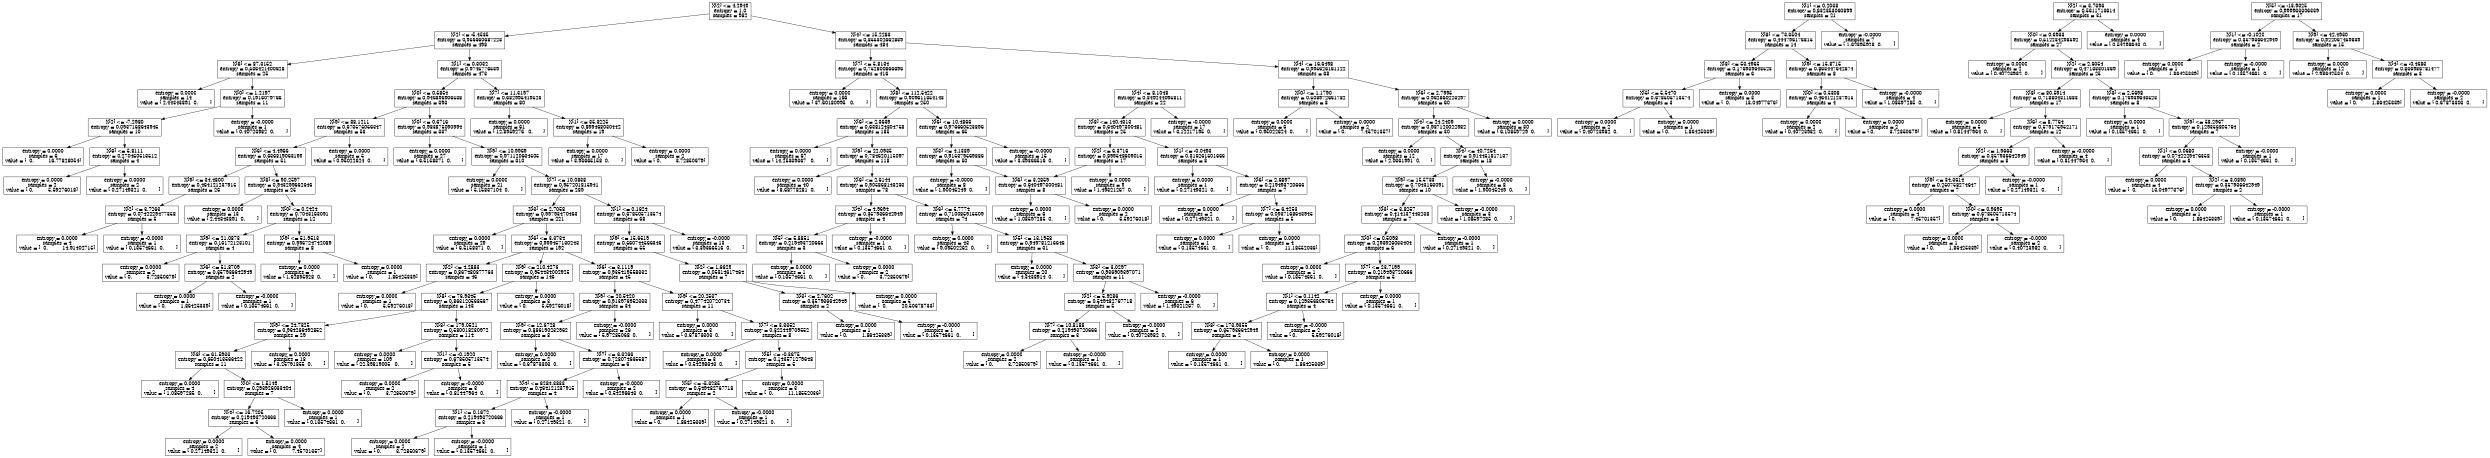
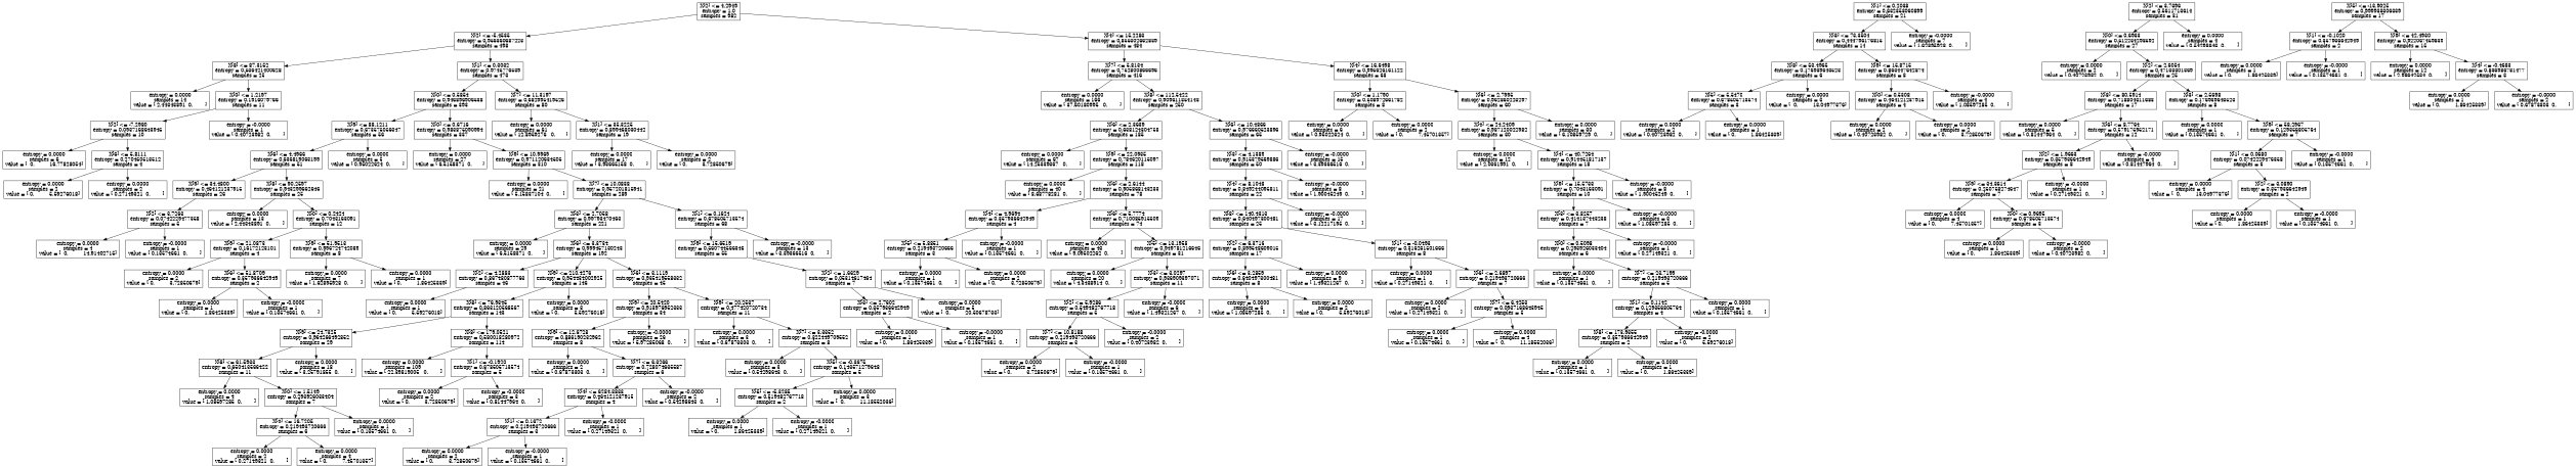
  digraph {
    fontname="DejaVu Serif"
    node [fontname="DejaVu Serif" shape=box]
    edge [fontname="DejaVu Serif"]
    n1 [label="X[2] <= 4.2949\nentropy = 1.0\nsamples = 982"]
    n2 [label="X[2] <= -5.4535\nentropy = 0.956360687223\nsamples = 498"]
    n3 [label="X[4] <= 15.2283\nentropy = 0.855302662839\nsamples = 484"]
    n4 [label="X[8] <= 87.3152\nentropy = 0.536421400628\nsamples = 25"]
    n5 [label="X[1] <= 0.3032\nentropy = 0.9745776539\nsamples = 473"]
    n6 [label="X[7] <= 5.8134\nentropy = 0.752800866696\nsamples = 416"]
    n7 [label="X[4] <= 16.6498\nentropy = 0.995626161122\nsamples = 68"]
    n8 [label="entropy = 0.0000\nsamples = 14\nvalue = [ 2.44343891  0.        ]"]
    n9 [label="X[0] <= 1.2197\nentropy = 0.1916079766\nsamples = 11"]
    n10 [label="X[0] <= 0.5854\nentropy = 0.946896906538\nsamples = 393"]
    n11 [label="X[7] <= 11.3197\nentropy = 0.682995419526\nsamples = 80"]
    n12 [label="X[2] <= -7.2980\nentropy = 0.0937168643945\nsamples = 10"]
    n13 [label="entropy = -0.0000\nsamples = 1\nvalue = [ 0.40723982  0.        ]"]
    n14 [label="entropy = 0.0000\nsamples = 6\nvalue = [  0.          16.77828054]"]
    n15 [label="X[6] <= 5.8111\nentropy = 0.270450513512\nsamples = 4"]
    n16 [label="entropy = 0.0000\nsamples = 2\nvalue = [ 0.          5.59276018]"]
    n17 [label="entropy = 0.0000\nsamples = 2\nvalue = [ 0.27149321  0.        ]"]
    n18 [label="X[9] <= 88.1211\nentropy = 0.673575056347\nsamples = 56"]
    n19 [label="X[0] <= 0.6716\nentropy = 0.983875090994\nsamples = 337"]
    n20 [label="entropy = 0.0000\nsamples = 61\nvalue = [ 12.8959276   0.       ]"]
    n21 [label="X[1] <= 35.3225\nentropy = 0.899468030442\nsamples = 19"]
    n22 [label="X[6] <= 4.4966\nentropy = 0.636819063199\nsamples = 51"]
    n23 [label="entropy = 0.0000\nsamples = 5\nvalue = [ 0.95022624  0.        ]"]
    n24 [label="entropy = 0.0000\nsamples = 27\nvalue = [ 6.5158371  0.       ]"]
    n25 [label="X[9] <= 10.9969\nentropy = 0.971120634505\nsamples = 310"]
    n26 [label="X[9] <= 34.4800\nentropy = 0.464121237915\nsamples = 26"]
    n27 [label="X[8] <= 90.2597\nentropy = 0.943299662646\nsamples = 25"]
    n28 [label="X[2] <= 3.7263\nentropy = 0.0742229477358\nsamples = 5"]
    n29 [label="entropy = 0.0000\nsamples = 13\nvalue = [ 2.44343891  0.        ]"]
    n30 [label="X[0] <= 0.2424\nentropy = 0.7043163091\nsamples = 12"]
    n31 [label="X[1] <= 0.2038\nentropy = 0.632353060899\nsamples = 21"]
    n32 [label="X[8] <= 73.3504\nentropy = 0.444796176815\nsamples = 14"]
    n33 [label="entropy = -0.0000\nsamples = 7\nvalue = [ 1.62895928  0.        ]"]
    n34 [label="entropy = 0.0000\nsamples = 4\nvalue = [  0.          14.91402715]"]
    n35 [label="entropy = -0.0000\nsamples = 1\nvalue = [ 0.13574661  0.        ]"]
    n36 [label="X[8] <= 53.4965\nentropy = 0.176939643523\nsamples = 6"]
    n37 [label="X[9] <= 15.8715\nentropy = 0.863447642874\nsamples = 8"]
    n38 [label="X[5] <= 5.5470\nentropy = 0.678505713574\nsamples = 3"]
    n39 [label="entropy = 0.0000\nsamples = 3\nvalue = [  0.          13.04977376]"]
    n40 [label="X[0] <= 0.5308\nentropy = 0.464121237915\nsamples = 4"]
    n41 [label="entropy = -0.0000\nsamples = 4\nvalue = [ 1.08597285  0.        ]"]
    n42 [label="entropy = 0.0000\nsamples = 2\nvalue = [ 0.40723982  0.        ]"]
    n43 [label="entropy = 0.0000\nsamples = 1\nvalue = [ 0.          1.86425339]"]
    n44 [label="entropy = 0.0000\nsamples = 2\nvalue = [ 0.40723982  0.        ]"]
    n45 [label="entropy = 0.0000\nsamples = 2\nvalue = [ 0.          3.72850679]"]
    n46 [label="X[9] <= 21.0873\nentropy = 0.16172123101\nsamples = 4"]
    n47 [label="X[9] <= 51.9513\nentropy = 0.996724742089\nsamples = 8"]
    n48 [label="entropy = 0.0000\nsamples = 2\nvalue = [ 0.          3.72850679]"]
    n49 [label="X[6] <= 51.8709\nentropy = 0.357936642949\nsamples = 2"]
    n50 [label="entropy = 0.0000\nsamples = 7\nvalue = [ 1.62895928  0.        ]"]
    n51 [label="entropy = 0.0000\nsamples = 1\nvalue = [ 0.          1.86425339]"]
    n52 [label="entropy = 0.0000\nsamples = 1\nvalue = [ 0.          1.86425339]"]
    n53 [label="entropy = -0.0000\nsamples = 1\nvalue = [ 0.13574661  0.        ]"]
    n54 [label="entropy = 0.0000\nsamples = 21\nvalue = [ 5.15837104  0.        ]"]
    n55 [label="X[7] <= 10.0838\nentropy = 0.957201815941\nsamples = 289"]
    n56 [label="X[3] <= 2.7058\nentropy = 0.99793470463\nsamples = 221"]
    n57 [label="X[1] <= 0.1624\nentropy = 0.678505713574\nsamples = 68"]
    n58 [label="entropy = 0.0000\nsamples = 29\nvalue = [ 6.5158371  0.       ]"]
    n59 [label="X[6] <= 3.3734\nentropy = 0.999457130243\nsamples = 192"]
    n60 [label="X[9] <= 15.6519\nentropy = 0.560744566346\nsamples = 55"]
    n61 [label="entropy = -0.0000\nsamples = 13\nvalue = [ 3.39366516  0.        ]"]
    n62 [label="X[2] <= 4.2883\nentropy = 0.867480877763\nsamples = 46"]
    n63 [label="X[9] <= 210.4276\nentropy = 0.954434002925\nsamples = 146"]
    n64 [label="X[6] <= 3.1119\nentropy = 0.935419558332\nsamples = 45"]
    n65 [label="entropy = 0.0000\nsamples = 1\nvalue = [ 0.          5.59276018]"]
    n66 [label="X[8] <= 76.9345\nentropy = 0.863120568567\nsamples = 143"]
    n67 [label="entropy = 0.0000\nsamples = 3\nvalue = [ 0.          5.59276018]"]
    n68 [label="X[9] <= 20.5420\nentropy = 0.913976952333\nsamples = 34"]
    n69 [label="X[9] <= 20.2537\nentropy = 0.477420720734\nsamples = 11"]
    n70 [label="X[9] <= 12.6728\nentropy = 0.886190232962\nsamples = 8"]
    n71 [label="entropy = -0.0000\nsamples = 26\nvalue = [ 5.97285068  0.        ]"]
    n72 [label="entropy = 0.0000\nsamples = 3\nvalue = [ 0.67873303  0.        ]"]
    n73 [label="X[7] <= 3.3352\nentropy = 0.322449709552\nsamples = 8"]
    n74 [label="entropy = 0.0000\nsamples = 2\nvalue = [ 0.67873303  0.        ]"]
    n75 [label="X[7] <= 6.3266\nentropy = 0.728074635587\nsamples = 6"]
    n76 [label="X[4] <= 6284.3833\nentropy = 0.464121237915\nsamples = 4"]
    n77 [label="entropy = -0.0000\nsamples = 2\nvalue = [ 0.54298643  0.        ]"]
    n78 [label="X[1] <= 0.1672\nentropy = 0.219493720666\nsamples = 3"]
    n79 [label="entropy = -0.0000\nsamples = 1\nvalue = [ 0.27149321  0.        ]"]
    n80 [label="entropy = 0.0000\nsamples = 2\nvalue = [ 0.          3.72850679]"]
    n81 [label="entropy = -0.0000\nsamples = 1\nvalue = [ 0.13574661  0.        ]"]
    n82 [label="entropy = 0.0000\nsamples = 3\nvalue = [ 0.54298643  0.        ]"]
    n83 [label="X[5] <= -0.3675\nentropy = 0.143571279648\nsamples = 5"]
-   n84 [label="X[5] <= -5.3285\nentropy = 0.549482767718\nsamples = 2"]
+   n84 [label="X[5] <= -5.3285\nentropy = 0.519482767718\nsamples = 2"]
    n85 [label="entropy = 0.0000\nsamples = 3\nvalue = [  0.          11.18552036]"]
    n86 [label="entropy = 0.0000\nsamples = 1\nvalue = [ 0.          1.86425339]"]
    n87 [label="entropy = -0.0000\nsamples = 1\nvalue = [ 0.27149321  0.        ]"]
    n88 [label="X[9] <= 24.7325\nentropy = 0.964266492852\nsamples = 29"]
    n89 [label="X[8] <= 179.0521\nentropy = 0.580018280972\nsamples = 114"]
    n90 [label="X[8] <= 61.5933\nentropy = 0.650413566422\nsamples = 11"]
    n91 [label="entropy = 0.0000\nsamples = 18\nvalue = [ 3.25791855  0.        ]"]
    n92 [label="entropy = 0.0000\nsamples = 109\nvalue = [ 22.39819005   0.        ]"]
    n93 [label="X[1] <= -0.1920\nentropy = 0.678505713574\nsamples = 5"]
    n94 [label="entropy = 0.0000\nsamples = 4\nvalue = [ 1.08597285  0.        ]"]
    n95 [label="X[0] <= 1.5149\nentropy = 0.293926033404\nsamples = 7"]
    n96 [label="X[4] <= 16.7205\nentropy = 0.219493720666\nsamples = 6"]
    n97 [label="entropy = 0.0000\nsamples = 1\nvalue = [ 0.13574661  0.        ]"]
    n98 [label="entropy = 0.0000\nsamples = 2\nvalue = [ 0.27149321  0.        ]"]
    n99 [label="entropy = 0.0000\nsamples = 4\nvalue = [ 0.          7.45701357]"]
    n100 [label="entropy = 0.0000\nsamples = 2\nvalue = [ 0.          3.72850679]"]
    n101 [label="entropy = -0.0000\nsamples = 3\nvalue = [ 0.81447964  0.        ]"]
    n102 [label="X[2] <= 1.6629\nentropy = 0.05314617464\nsamples = 7"]
    n103 [label="X[3] <= 2.7602\nentropy = 0.357936642949\nsamples = 2"]
    n104 [label="entropy = 0.0000\nsamples = 5\nvalue = [  0.          20.50678733]"]
    n105 [label="entropy = 0.0000\nsamples = 1\nvalue = [ 0.          1.86425339]"]
    n106 [label="entropy = -0.0000\nsamples = 1\nvalue = [ 0.13574661  0.        ]"]
    n107 [label="X[2] <= 3.7396\nentropy = 0.5611713614\nsamples = 31"]
    n108 [label="X[0] <= 0.6933\nentropy = 0.512234298592\nsamples = 27"]
    n109 [label="entropy = 0.0000\nsamples = 4\nvalue = [ 0.54298643  0.        ]"]
    n110 [label="X[5] <= -13.9025\nentropy = 0.999933306339\nsamples = 17"]
    n111 [label="X[1] <= -0.1020\nentropy = 0.357936642949\nsamples = 2"]
    n112 [label="X[9] <= 42.4930\nentropy = 0.922067459839\nsamples = 15"]
    n113 [label="entropy = 0.0000\nsamples = 2\nvalue = [ 0.40723982  0.        ]"]
    n114 [label="X[2] <= 2.6054\nentropy = 0.47133301369\nsamples = 25"]
    n115 [label="X[8] <= 80.5914\nentropy = 0.718804311683\nsamples = 17"]
    n116 [label="X[3] <= 2.5698\nentropy = 0.176939643523\nsamples = 8"]
    n117 [label="entropy = 0.0000\nsamples = 5\nvalue = [ 0.81447964  0.        ]"]
    n118 [label="X[6] <= 8.7764\nentropy = 0.579175952171\nsamples = 12"]
    n119 [label="entropy = 0.0000\nsamples = 1\nvalue = [ 0.13574661  0.        ]"]
    n120 [label="X[9] <= 58.2967\nentropy = 0.129356805764\nsamples = 7"]
    n121 [label="X[2] <= 1.9663\nentropy = 0.357936642949\nsamples = 8"]
    n122 [label="entropy = -0.0000\nsamples = 4\nvalue = [ 0.81447964  0.        ]"]
    n123 [label="X[9] <= 34.3614\nentropy = 0.250758274647\nsamples = 7"]
    n124 [label="entropy = -0.0000\nsamples = 1\nvalue = [ 0.27149321  0.        ]"]
    n125 [label="entropy = 0.0000\nsamples = 4\nvalue = [ 0.          7.45701357]"]
    n126 [label="X[0] <= 0.9695\nentropy = 0.678505713574\nsamples = 3"]
    n127 [label="entropy = 0.0000\nsamples = 1\nvalue = [ 0.          1.86425339]"]
    n128 [label="entropy = -0.0000\nsamples = 2\nvalue = [ 0.40723982  0.        ]"]
    n129 [label="X[1] <= 0.0680\nentropy = 0.0742229476358\nsamples = 6"]
    n130 [label="entropy = -0.0000\nsamples = 1\nvalue = [ 0.13574661  0.        ]"]
    n131 [label="entropy = 0.0000\nsamples = 4\nvalue = [  0.          13.04977376]"]
    n132 [label="X[2] <= 3.0890\nentropy = 0.357936642949\nsamples = 2"]
    n133 [label="entropy = 0.0000\nsamples = 1\nvalue = [ 0.          1.86425339]"]
    n134 [label="entropy = -0.0000\nsamples = 1\nvalue = [ 0.13574661  0.        ]"]
    n135 [label="entropy = 0.0000\nsamples = 1\nvalue = [ 0.          1.86425339]"]
    n136 [label="entropy = -0.0000\nsamples = 1\nvalue = [ 0.13574661  0.        ]"]
    n137 [label="entropy = 0.0000\nsamples = 12\nvalue = [ 2.98642534  0.        ]"]
    n138 [label="X[4] <= -0.4683\nentropy = 0.836986781477\nsamples = 3"]
    n139 [label="entropy = 0.0000\nsamples = 1\nvalue = [ 0.          1.86425339]"]
    n140 [label="entropy = -0.0000\nsamples = 2\nvalue = [ 0.67873303  0.        ]"]
    n141 [label="entropy = 0.0000\nsamples = 17\nvalue = [ 3.93665158  0.        ]"]
    n142 [label="entropy = 0.0000\nsamples = 2\nvalue = [ 0.          3.72850679]"]
    n143 [label="entropy = 0.0000\nsamples = 166\nvalue = [ 37.60180995   0.        ]"]
    n144 [label="X[8] <= 112.5422\nentropy = 0.909611354143\nsamples = 250"]
    n145 [label="X[0] <= 1.1790\nentropy = 0.508972661782\nsamples = 8"]
    n146 [label="X[6] <= 2.7995\nentropy = 0.962860223297\nsamples = 60"]
    n147 [label="X[6] <= 2.3639\nentropy = 0.638124304758\nsamples = 185"]
    n148 [label="X[6] <= 10.4866\nentropy = 0.976660523896\nsamples = 65"]
    n149 [label="entropy = 0.0000\nsamples = 67\nvalue = [ 14.25339367   0.        ]"]
    n150 [label="X[9] <= 22.0935\nentropy = 0.784620115097\nsamples = 118"]
    n151 [label="X[3] <= 4.1389\nentropy = 0.915379569886\nsamples = 50"]
    n152 [label="entropy = -0.0000\nsamples = 15\nvalue = [ 3.39366516  0.        ]"]
    n153 [label="entropy = 0.0000\nsamples = 40\nvalue = [ 8.68778281  0.        ]"]
    n154 [label="X[6] <= 2.6144\nentropy = 0.905868143233\nsamples = 78"]
    n155 [label="X[4] <= 4.9694\nentropy = 0.357936642949\nsamples = 4"]
    n156 [label="X[6] <= 5.7774\nentropy = 0.710085915509\nsamples = 74"]
    n157 [label="X[5] <= 5.8851\nentropy = 0.219493720666\nsamples = 3"]
    n158 [label="entropy = -0.0000\nsamples = 1\nvalue = [ 0.13574661  0.        ]"]
    n159 [label="entropy = 0.0000\nsamples = 43\nvalue = [ 9.09502262  0.        ]"]
    n160 [label="X[5] <= 13.1958\nentropy = 0.949781216646\nsamples = 31"]
    n161 [label="entropy = 0.0000\nsamples = 1\nvalue = [ 0.13574661  0.        ]"]
    n162 [label="entropy = 0.0000\nsamples = 2\nvalue = [ 0.          3.72850679]"]
    n163 [label="entropy = 0.0000\nsamples = 20\nvalue = [ 4.3438914  0.       ]"]
    n164 [label="X[3] <= 3.0297\nentropy = 0.936909397071\nsamples = 11"]
    n165 [label="X[2] <= 5.9286\nentropy = 0.549482767718\nsamples = 5"]
    n166 [label="entropy = -0.0000\nsamples = 6\nvalue = [ 1.49321267  0.        ]"]
    n167 [label="X[7] <= 10.8188\nentropy = 0.219493720666\nsamples = 3"]
    n168 [label="entropy = -0.0000\nsamples = 2\nvalue = [ 0.40723982  0.        ]"]
    n169 [label="entropy = 0.0000\nsamples = 2\nvalue = [ 0.          3.72850679]"]
    n170 [label="entropy = -0.0000\nsamples = 1\nvalue = [ 0.13574661  0.        ]"]
    n171 [label="X[4] <= 8.1048\nentropy = 0.849244095811\nsamples = 22"]
    n172 [label="entropy = -0.0000\nsamples = 8\nvalue = [ 1.90045249  0.        ]"]
    n173 [label="X[8] <= 140.4313\nentropy = 0.640497300481\nsamples = 25"]
    n174 [label="entropy = -0.0000\nsamples = 17\nvalue = [ 3.12217195  0.        ]"]
    n175 [label="X[2] <= 6.3716\nentropy = 0.899548609015\nsamples = 17"]
    n176 [label="X[1] <= -0.0493\nentropy = 0.316261501666\nsamples = 8"]
    n177 [label="X[6] <= 3.2859\nentropy = 0.640497300481\nsamples = 8"]
    n178 [label="entropy = 0.0000\nsamples = 9\nvalue = [ 1.49321267  0.        ]"]
    n179 [label="entropy = 0.0000\nsamples = 1\nvalue = [ 0.27149321  0.        ]"]
    n180 [label="X[6] <= 2.6897\nentropy = 0.219493720666\nsamples = 7"]
    n181 [label="entropy = 0.0000\nsamples = 6\nvalue = [ 1.08597285  0.        ]"]
    n182 [label="entropy = 0.0000\nsamples = 2\nvalue = [ 0.          5.59276018]"]
    n183 [label="entropy = 0.0000\nsamples = 2\nvalue = [ 0.27149321  0.        ]"]
    n184 [label="X[7] <= 6.4253\nentropy = 0.0937168643945\nsamples = 5"]
    n185 [label="entropy = 0.0000\nsamples = 1\nvalue = [ 0.13574661  0.        ]"]
    n186 [label="entropy = 0.0000\nsamples = 4\nvalue = [  0.          11.18552036]"]
    n187 [label="entropy = 0.0000\nsamples = 6\nvalue = [ 0.95022624  0.        ]"]
    n188 [label="entropy = 0.0000\nsamples = 2\nvalue = [ 0.          7.45701357]"]
    n189 [label="X[4] <= 24.2409\nentropy = 0.987120022982\nsamples = 30"]
    n190 [label="entropy = 0.0000\nsamples = 30\nvalue = [ 6.10859729  0.        ]"]
    n191 [label="entropy = 0.0000\nsamples = 12\nvalue = [ 2.0361991  0.       ]"]
    n192 [label="X[4] <= 40.7264\nentropy = 0.914451817137\nsamples = 18"]
    n193 [label="X[9] <= 15.5733\nentropy = 0.7043163091\nsamples = 10"]
    n194 [label="entropy = -0.0000\nsamples = 8\nvalue = [ 1.90045249  0.        ]"]
    n195 [label="X[3] <= 3.8257\nentropy = 0.414137443238\nsamples = 7"]
    n196 [label="entropy = -0.0000\nsamples = 3\nvalue = [ 1.08597285  0.        ]"]
    n197 [label="X[0] <= 0.5098\nentropy = 0.293926033404\nsamples = 6"]
    n198 [label="entropy = -0.0000\nsamples = 1\nvalue = [ 0.27149321  0.        ]"]
    n199 [label="entropy = 0.0000\nsamples = 1\nvalue = [ 0.13574661  0.        ]"]
    n200 [label="X[7] <= 23.7199\nentropy = 0.219493720666\nsamples = 5"]
    n201 [label="X[1] <= 0.1142\nentropy = 0.129356805764\nsamples = 4"]
    n202 [label="entropy = 0.0000\nsamples = 1\nvalue = [ 0.13574661  0.        ]"]
    n203 [label="X[8] <= 173.9355\nentropy = 0.357936642949\nsamples = 2"]
    n204 [label="entropy = -0.0000\nsamples = 2\nvalue = [ 0.          5.59276018]"]
    n205 [label="entropy = 0.0000\nsamples = 1\nvalue = [ 0.13574661  0.        ]"]
    n206 [label="entropy = 0.0000\nsamples = 1\nvalue = [ 0.          1.86425339]"]
    n1 -> n2
    n1 -> n3
    n2 -> n4
    n2 -> n5
    n3 -> n6
    n3 -> n7
    n4 -> n8
    n4 -> n9
    n5 -> n10
    n5 -> n11
    n6 -> n143
    n6 -> n144
    n7 -> n145
    n7 -> n146
    n9 -> n12
    n9 -> n13
    n10 -> n18
    n10 -> n19
    n11 -> n20
    n11 -> n21
    n12 -> n14
    n12 -> n15
    n15 -> n16
    n15 -> n17
    n18 -> n22
    n18 -> n23
    n19 -> n24
    n19 -> n25
    n21 -> n141
    n21 -> n142
    n22 -> n26
    n22 -> n27
    n25 -> n54
    n25 -> n55
    n26 -> n28
    n27 -> n29
    n27 -> n30
    n28 -> n34
    n28 -> n35
    n30 -> n46
    n30 -> n47
    n31 -> n32
    n31 -> n33
    n32 -> n36
    n32 -> n37
    n36 -> n38
    n36 -> n39
    n37 -> n40
    n37 -> n41
    n38 -> n42
    n38 -> n43
    n40 -> n44
    n40 -> n45
    n46 -> n48
    n46 -> n49
    n47 -> n50
    n47 -> n51
    n49 -> n52
    n49 -> n53
    n55 -> n56
    n55 -> n57
    n56 -> n58
    n56 -> n59
    n57 -> n60
    n57 -> n61
    n59 -> n62
    n59 -> n63
    n59 -> n64
    n60 -> n102
    n62 -> n65
    n63 -> n66
    n63 -> n67
    n64 -> n68
    n64 -> n69
    n66 -> n88
    n66 -> n89
    n68 -> n70
    n68 -> n71
    n69 -> n72
    n69 -> n73
    n70 -> n74
    n70 -> n75
    n73 -> n82
    n73 -> n83
    n75 -> n76
    n75 -> n77
    n76 -> n78
    n76 -> n79
    n78 -> n80
    n78 -> n81
    n83 -> n84
    n83 -> n85
    n84 -> n86
    n84 -> n87
    n88 -> n90
    n88 -> n91
    n89 -> n92
    n89 -> n93
    n90 -> n94
    n90 -> n95
    n93 -> n100
    n93 -> n101
    n95 -> n96
    n95 -> n97
    n96 -> n98
    n96 -> n99
    n102 -> n103
    n102 -> n104
    n103 -> n105
    n103 -> n106
    n107 -> n108
    n107 -> n109
    n108 -> n113
    n108 -> n114
    n110 -> n111
    n110 -> n112
    n111 -> n135
    n111 -> n136
    n112 -> n137
    n112 -> n138
    n114 -> n115
    n114 -> n116
    n115 -> n117
    n115 -> n118
    n116 -> n119
    n116 -> n120
    n118 -> n121
    n118 -> n122
    n120 -> n129
    n120 -> n130
    n121 -> n123
    n121 -> n124
    n123 -> n125
    n123 -> n126
    n126 -> n127
    n126 -> n128
    n129 -> n131
    n129 -> n132
    n132 -> n133
    n132 -> n134
    n138 -> n139
    n138 -> n140
    n144 -> n147
    n144 -> n148
    n145 -> n187
    n145 -> n188
    n146 -> n189
    n146 -> n190
    n147 -> n149
    n147 -> n150
    n148 -> n151
    n148 -> n152
    n150 -> n153
    n150 -> n154
-   n151 -> n177
+   n151 -> n171
    n151 -> n172
    n154 -> n155
    n154 -> n156
    n155 -> n157
    n155 -> n158
    n156 -> n159
    n156 -> n160
    n157 -> n161
    n157 -> n162
    n160 -> n163
    n160 -> n164
    n164 -> n165
    n164 -> n166
    n165 -> n167
    n165 -> n168
    n167 -> n169
    n167 -> n170
    n171 -> n173
    n171 -> n174
    n173 -> n175
    n173 -> n176
    n175 -> n177
    n175 -> n178
    n176 -> n179
    n176 -> n180
    n177 -> n181
    n177 -> n182
    n180 -> n183
    n180 -> n184
    n184 -> n185
    n184 -> n186
    n189 -> n191
    n189 -> n192
    n192 -> n193
    n192 -> n194
    n193 -> n195
    n193 -> n196
    n195 -> n197
    n195 -> n198
    n197 -> n199
    n197 -> n200
    n200 -> n201
    n200 -> n202
    n201 -> n203
    n201 -> n204
    n203 -> n205
    n203 -> n206
  }
